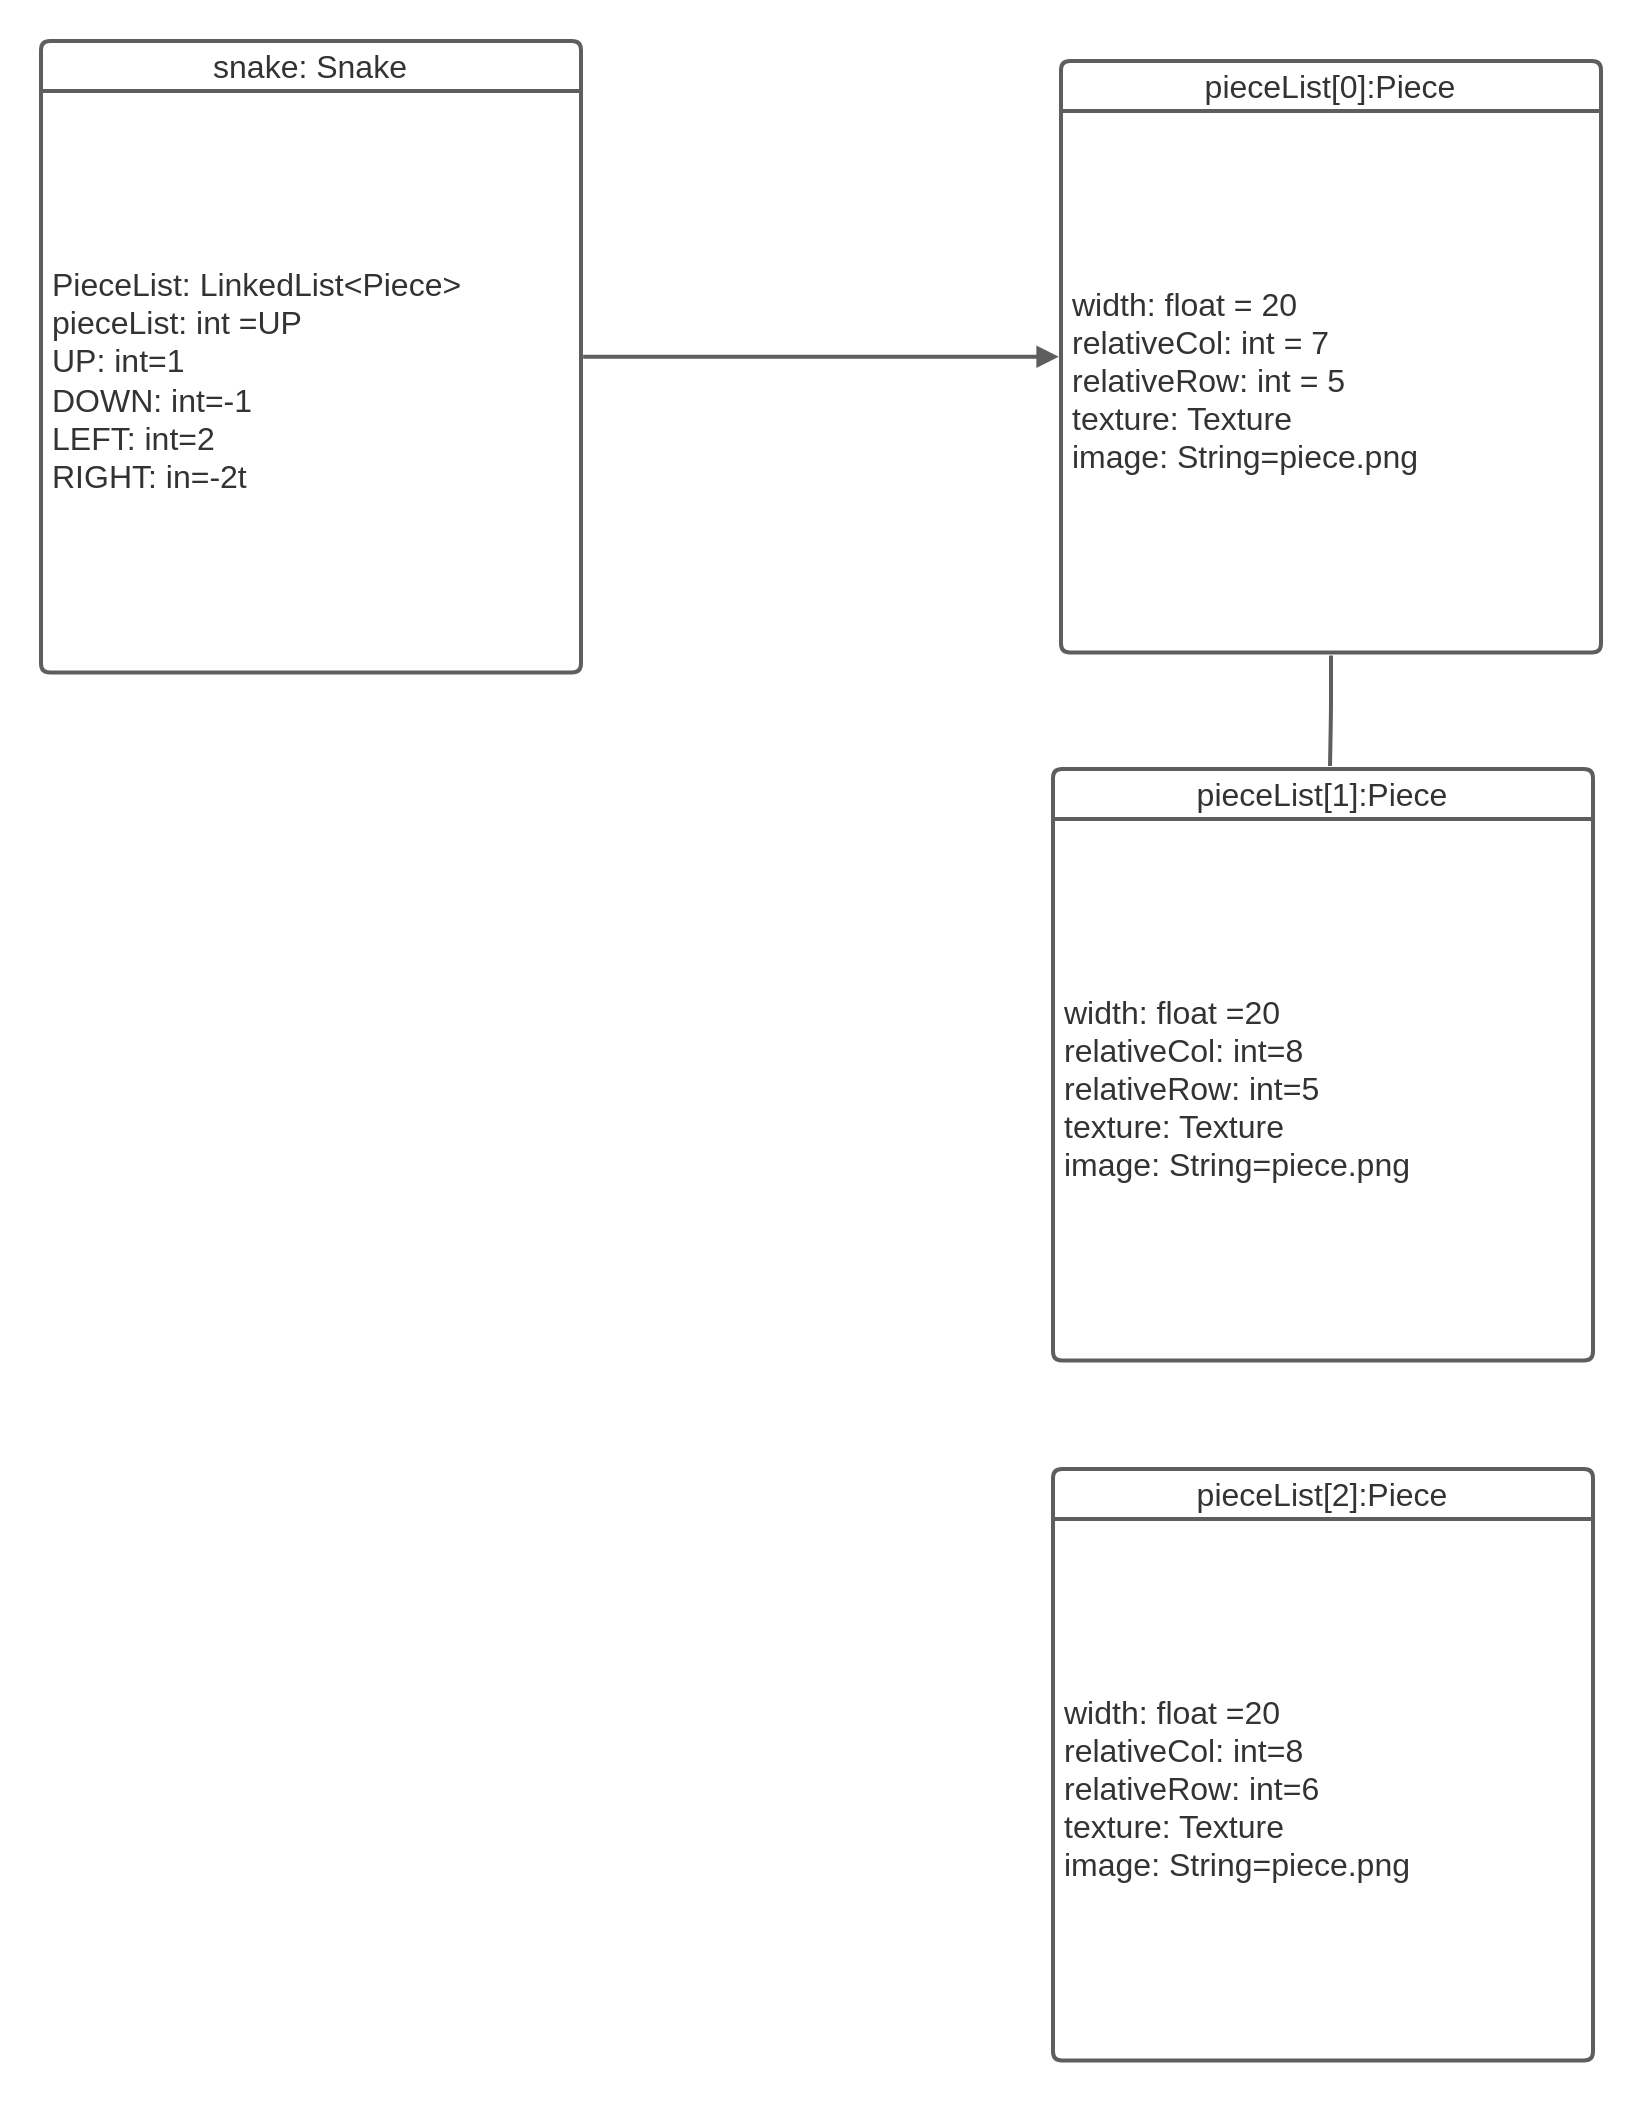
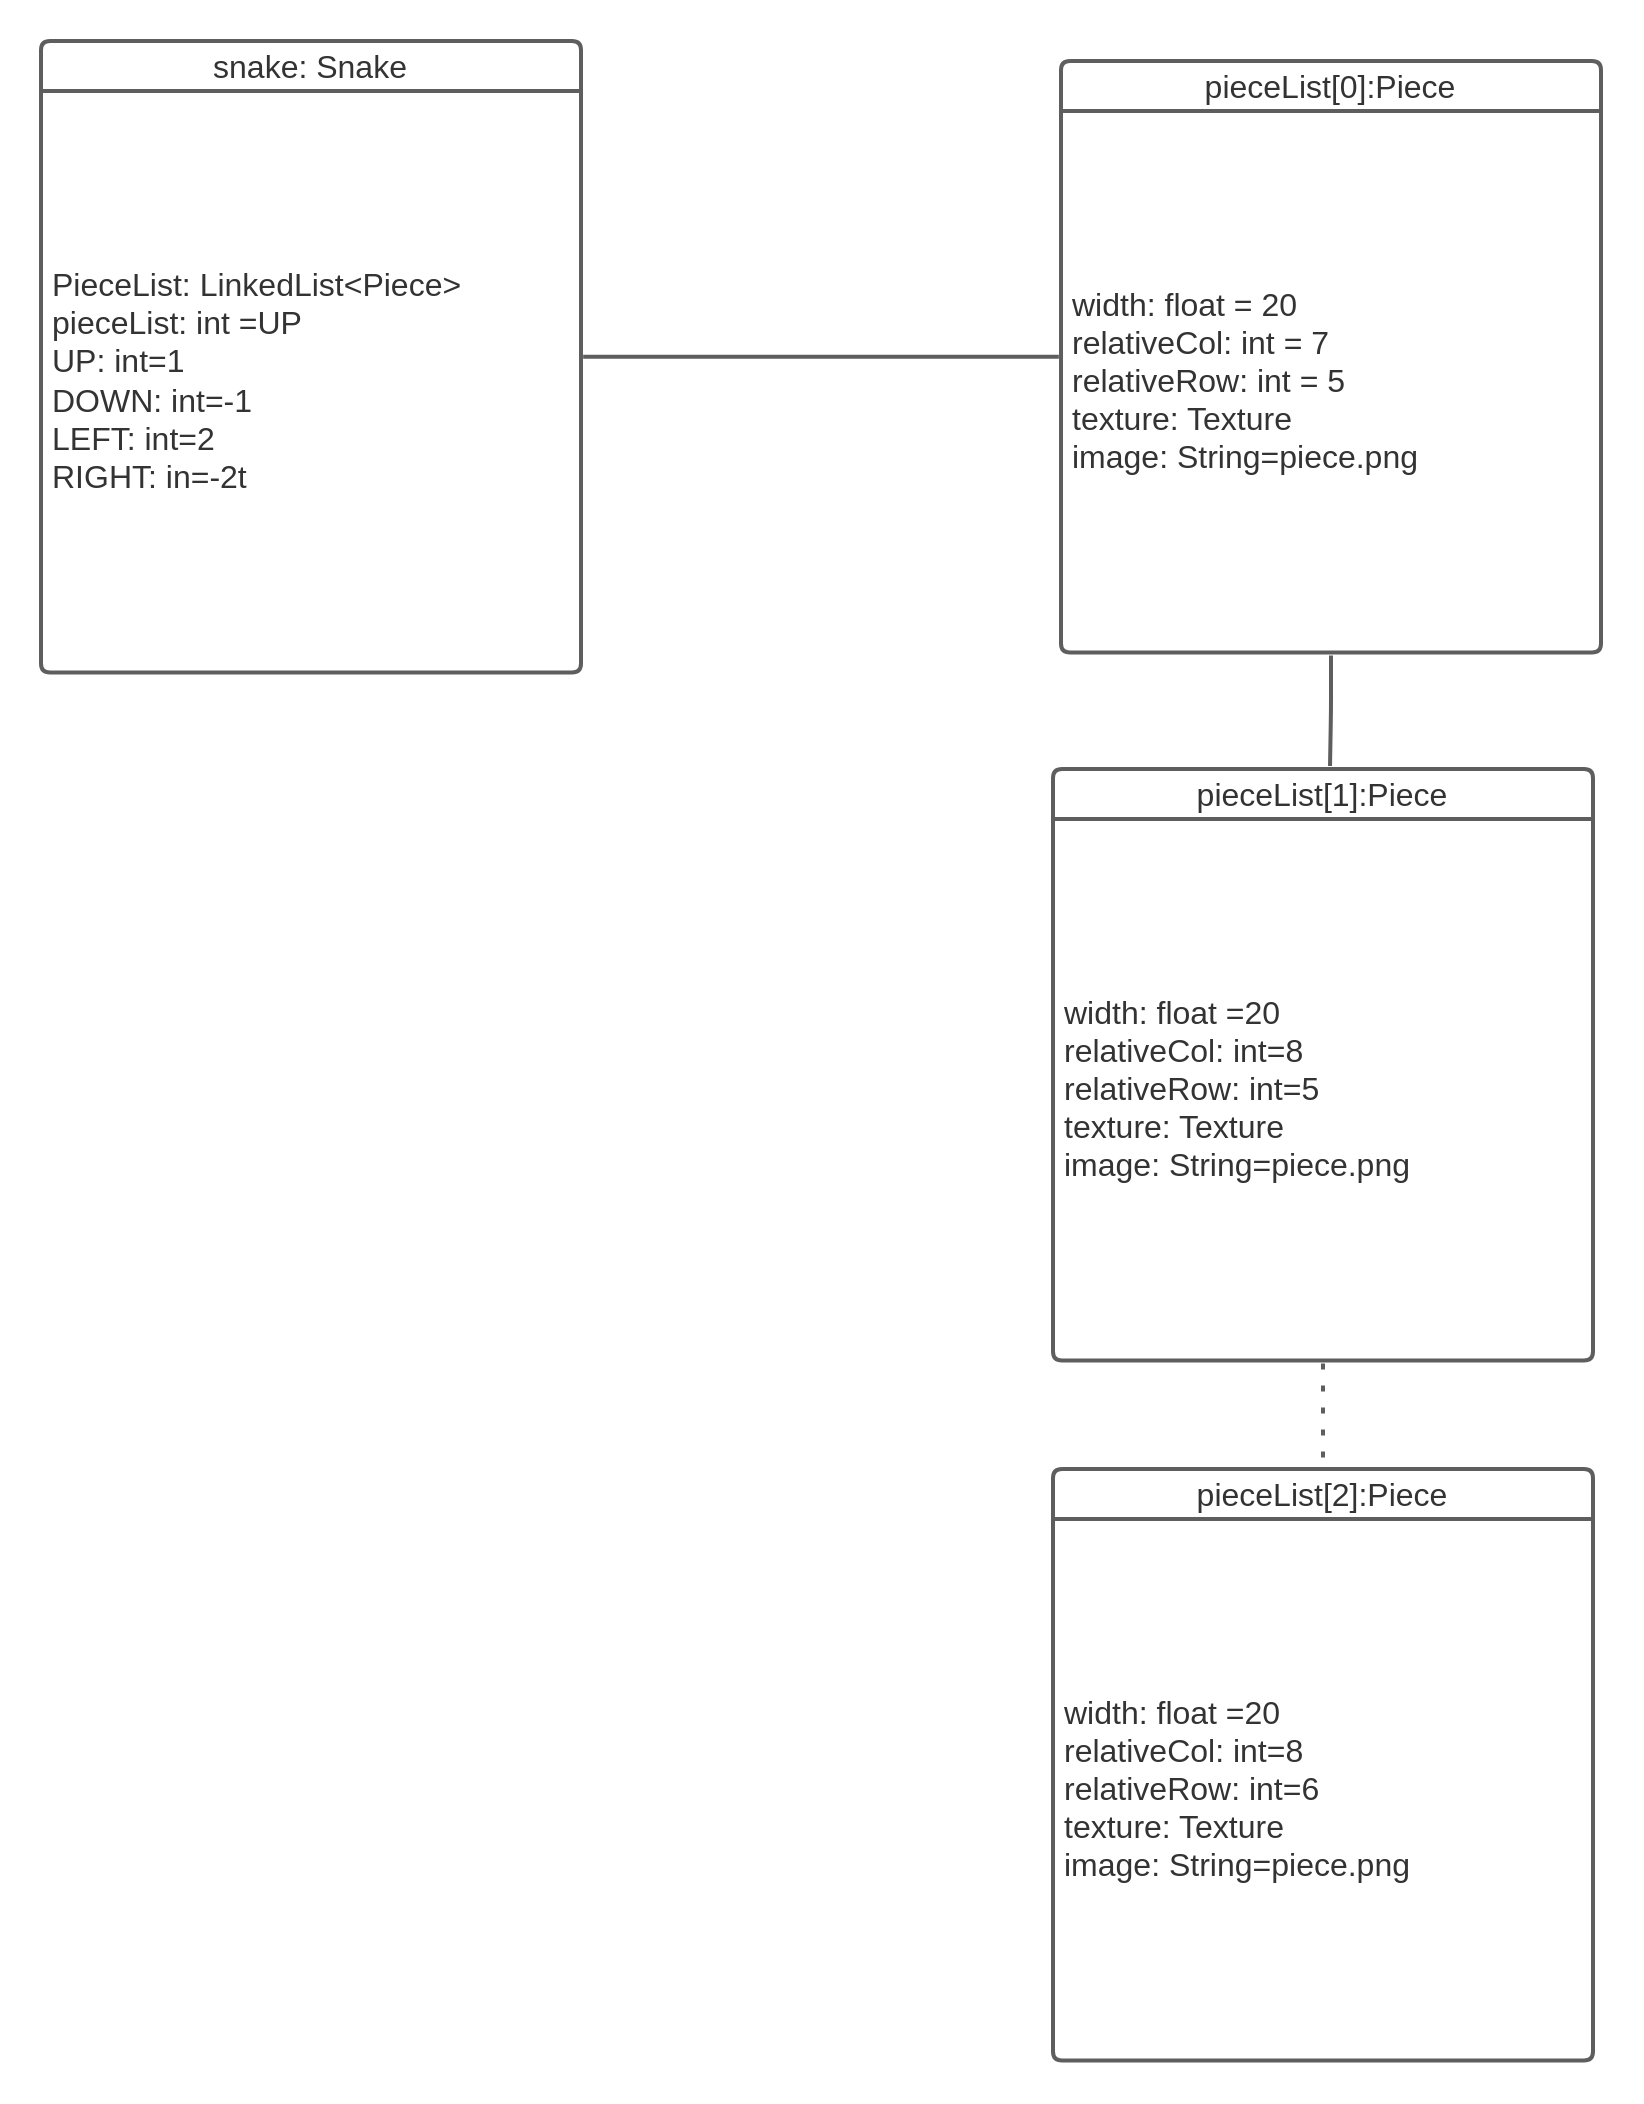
  <mxCell id="0" />
  <mxCell id="1" parent="0" />
  <mxCell id="2" value="pieceList[0]:Piece " style="html=1;overflow=block;blockSpacing=1;whiteSpace=wrap;swimlane;childLayout=stackLayout;horizontal=1;horizontalStack=0;resizeParent=1;resizeParentMax=0;resizeLast=0;collapsible=0;fontStyle=0;marginBottom=0;swimlaneFillColor=#ffffff;startSize=25;whiteSpace=wrap;fontSize=16;fontColor=#333333;whiteSpace=wrap;align=center;spacing=0;strokeColor=#5e5e5e;strokeOpacity=100;rounded=1;absoluteArcSize=1;arcSize=9;strokeWidth=2;" vertex="1" parent="1"><mxGeometry x="530" y="30" width="270" height="295.75" as="geometry" /></mxCell>
  <mxCell id="3" value="width: float =  20&#10;relativeCol: int = 7&#10;relativeRow: int = 5&#10;texture: Texture&#10;image: String=piece.png" style="part=1;html=1;whiteSpace=wrap;resizeHeight=0;strokeColor=none;fillColor=none;align=left;verticalAlign=middle;spacingLeft=4;spacingRight=4;overflow=hidden;rotatable=0;points=[[0,0.5],[1,0.5]];portConstraint=eastwest;swimlaneFillColor=#ffffff;strokeOpacity=100;fontSize=16;fontColor=#333333;" vertex="1" parent="2"><mxGeometry y="25" width="270" height="270.75" as="geometry" /></mxCell>
  <mxCell id="4" value="snake: Snake" style="html=1;overflow=block;blockSpacing=1;whiteSpace=wrap;swimlane;childLayout=stackLayout;horizontal=1;horizontalStack=0;resizeParent=1;resizeParentMax=0;resizeLast=0;collapsible=0;fontStyle=0;marginBottom=0;swimlaneFillColor=#ffffff;startSize=25;whiteSpace=wrap;fontSize=16;fontColor=#333333;whiteSpace=wrap;align=center;spacing=0;strokeColor=#5e5e5e;strokeOpacity=100;rounded=1;absoluteArcSize=1;arcSize=9;strokeWidth=2;" vertex="1" parent="1"><mxGeometry x="20" y="20" width="270" height="315.75" as="geometry" /></mxCell>
  <mxCell id="5" value="PieceList: LinkedList&amp;lt;Piece&amp;gt; &#10;pieceList: int =UP&#10;UP: int=1&#10;DOWN: int=-1&#10;LEFT: int=2&#10;RIGHT: in=-2t" style="part=1;html=1;whiteSpace=wrap;resizeHeight=0;strokeColor=none;fillColor=none;align=left;verticalAlign=middle;spacingLeft=4;spacingRight=4;overflow=hidden;rotatable=0;points=[[0,0.5],[1,0.5]];portConstraint=eastwest;swimlaneFillColor=#ffffff;strokeOpacity=100;fontSize=16;fontColor=#333333;" vertex="1" parent="4"><mxGeometry y="25" width="270" height="290.75" as="geometry" /></mxCell>
  <mxCell id="6" value="pieceList[2]:Piece " style="html=1;overflow=block;blockSpacing=1;whiteSpace=wrap;swimlane;childLayout=stackLayout;horizontal=1;horizontalStack=0;resizeParent=1;resizeParentMax=0;resizeLast=0;collapsible=0;fontStyle=0;marginBottom=0;swimlaneFillColor=#ffffff;startSize=25;whiteSpace=wrap;fontSize=16;fontColor=#333333;whiteSpace=wrap;align=center;spacing=0;strokeColor=#5e5e5e;strokeOpacity=100;rounded=1;absoluteArcSize=1;arcSize=9;strokeWidth=2;" vertex="1" parent="1"><mxGeometry x="526" y="734" width="270" height="295.75" as="geometry" /></mxCell>
  <mxCell id="7" value="width: float =20&#10;relativeCol: int=8&#10;relativeRow: int=6&#10;texture: Texture&#10;image: String=piece.png" style="part=1;html=1;whiteSpace=wrap;resizeHeight=0;strokeColor=none;fillColor=none;align=left;verticalAlign=middle;spacingLeft=4;spacingRight=4;overflow=hidden;rotatable=0;points=[[0,0.5],[1,0.5]];portConstraint=eastwest;swimlaneFillColor=#ffffff;strokeOpacity=100;fontSize=16;fontColor=#333333;" vertex="1" parent="6"><mxGeometry y="25" width="270" height="270.75" as="geometry" /></mxCell>
  <mxCell id="8" value="pieceList[1]:Piece " style="html=1;overflow=block;blockSpacing=1;whiteSpace=wrap;swimlane;childLayout=stackLayout;horizontal=1;horizontalStack=0;resizeParent=1;resizeParentMax=0;resizeLast=0;collapsible=0;fontStyle=0;marginBottom=0;swimlaneFillColor=#ffffff;startSize=25;whiteSpace=wrap;fontSize=16;fontColor=#333333;whiteSpace=wrap;align=center;spacing=0;strokeColor=#5e5e5e;strokeOpacity=100;rounded=1;absoluteArcSize=1;arcSize=9;strokeWidth=2;" vertex="1" parent="1"><mxGeometry x="526" y="384" width="270" height="295.75" as="geometry" /></mxCell>
  <mxCell id="9" value="width: float =20&#10;relativeCol: int=8&#10;relativeRow: int=5&#10;texture: Texture&#10;image: String=piece.png" style="part=1;html=1;whiteSpace=wrap;resizeHeight=0;strokeColor=none;fillColor=none;align=left;verticalAlign=middle;spacingLeft=4;spacingRight=4;overflow=hidden;rotatable=0;points=[[0,0.5],[1,0.5]];portConstraint=eastwest;swimlaneFillColor=#ffffff;strokeOpacity=100;fontSize=16;fontColor=#333333;" vertex="1" parent="8"><mxGeometry y="25" width="270" height="270.75" as="geometry" /></mxCell>
- <mxCell id="10" value="" style="html=1;jettySize=18;whiteSpace=wrap;fontSize=11;strokeColor=#5E5E5E;strokeWidth=2;rounded=1;arcSize=12;edgeStyle=orthogonalEdgeStyle;startArrow=none;endArrow=block;exitX=1.004;exitY=0.5;exitPerimeter=0;entryX=-0.004;entryY=0.5;entryPerimeter=0;" edge="1" parent="1" source="4" target="2"><mxGeometry width="100" height="100" relative="1" as="geometry"><Array as="points" /></mxGeometry></mxCell>
+ <mxCell id="10" value="" style="html=1;jettySize=18;whiteSpace=wrap;fontSize=11;strokeColor=#5E5E5E;strokeWidth=2;rounded=1;arcSize=12;edgeStyle=orthogonalEdgeStyle;startArrow=none;;endArrow=none;;exitX=1.004;exitY=0.5;exitPerimeter=0;entryX=-0.004;entryY=0.5;entryPerimeter=0;" edge="1" parent="1" source="4" target="2"><mxGeometry width="100" height="100" relative="1" as="geometry"><Array as="points" /></mxGeometry></mxCell>
  <mxCell id="11" value="" style="html=1;jettySize=18;whiteSpace=wrap;fontSize=11;strokeColor=#5E5E5E;dashed=0;fixDash=1;dashPattern=3 8;strokeWidth=2;rounded=1;arcSize=12;edgeStyle=orthogonalEdgeStyle;startArrow=none;endArrow=none;exitX=0.5;exitY=1.005;exitPerimeter=0;entryX=0.513;entryY=-0.005;entryPerimeter=0;" edge="1" parent="1" source="2" target="8"><mxGeometry width="100" height="100" relative="1" as="geometry"><Array as="points" /></mxGeometry></mxCell>
+ <mxCell id="12" value="" style="html=1;jettySize=18;whiteSpace=wrap;fontSize=11;strokeColor=#5E5E5E;dashed=1;fixDash=1;dashPattern=3 8;strokeWidth=2;rounded=1;arcSize=12;edgeStyle=orthogonalEdgeStyle;startArrow=none;;endArrow=none;;exitX=0.5;exitY=1.005;exitPerimeter=0;entryX=0.5;entryY=-0.005;entryPerimeter=0;" edge="1" parent="1" source="8" target="6"><mxGeometry width="100" height="100" relative="1" as="geometry"><Array as="points" /></mxGeometry></mxCell>
